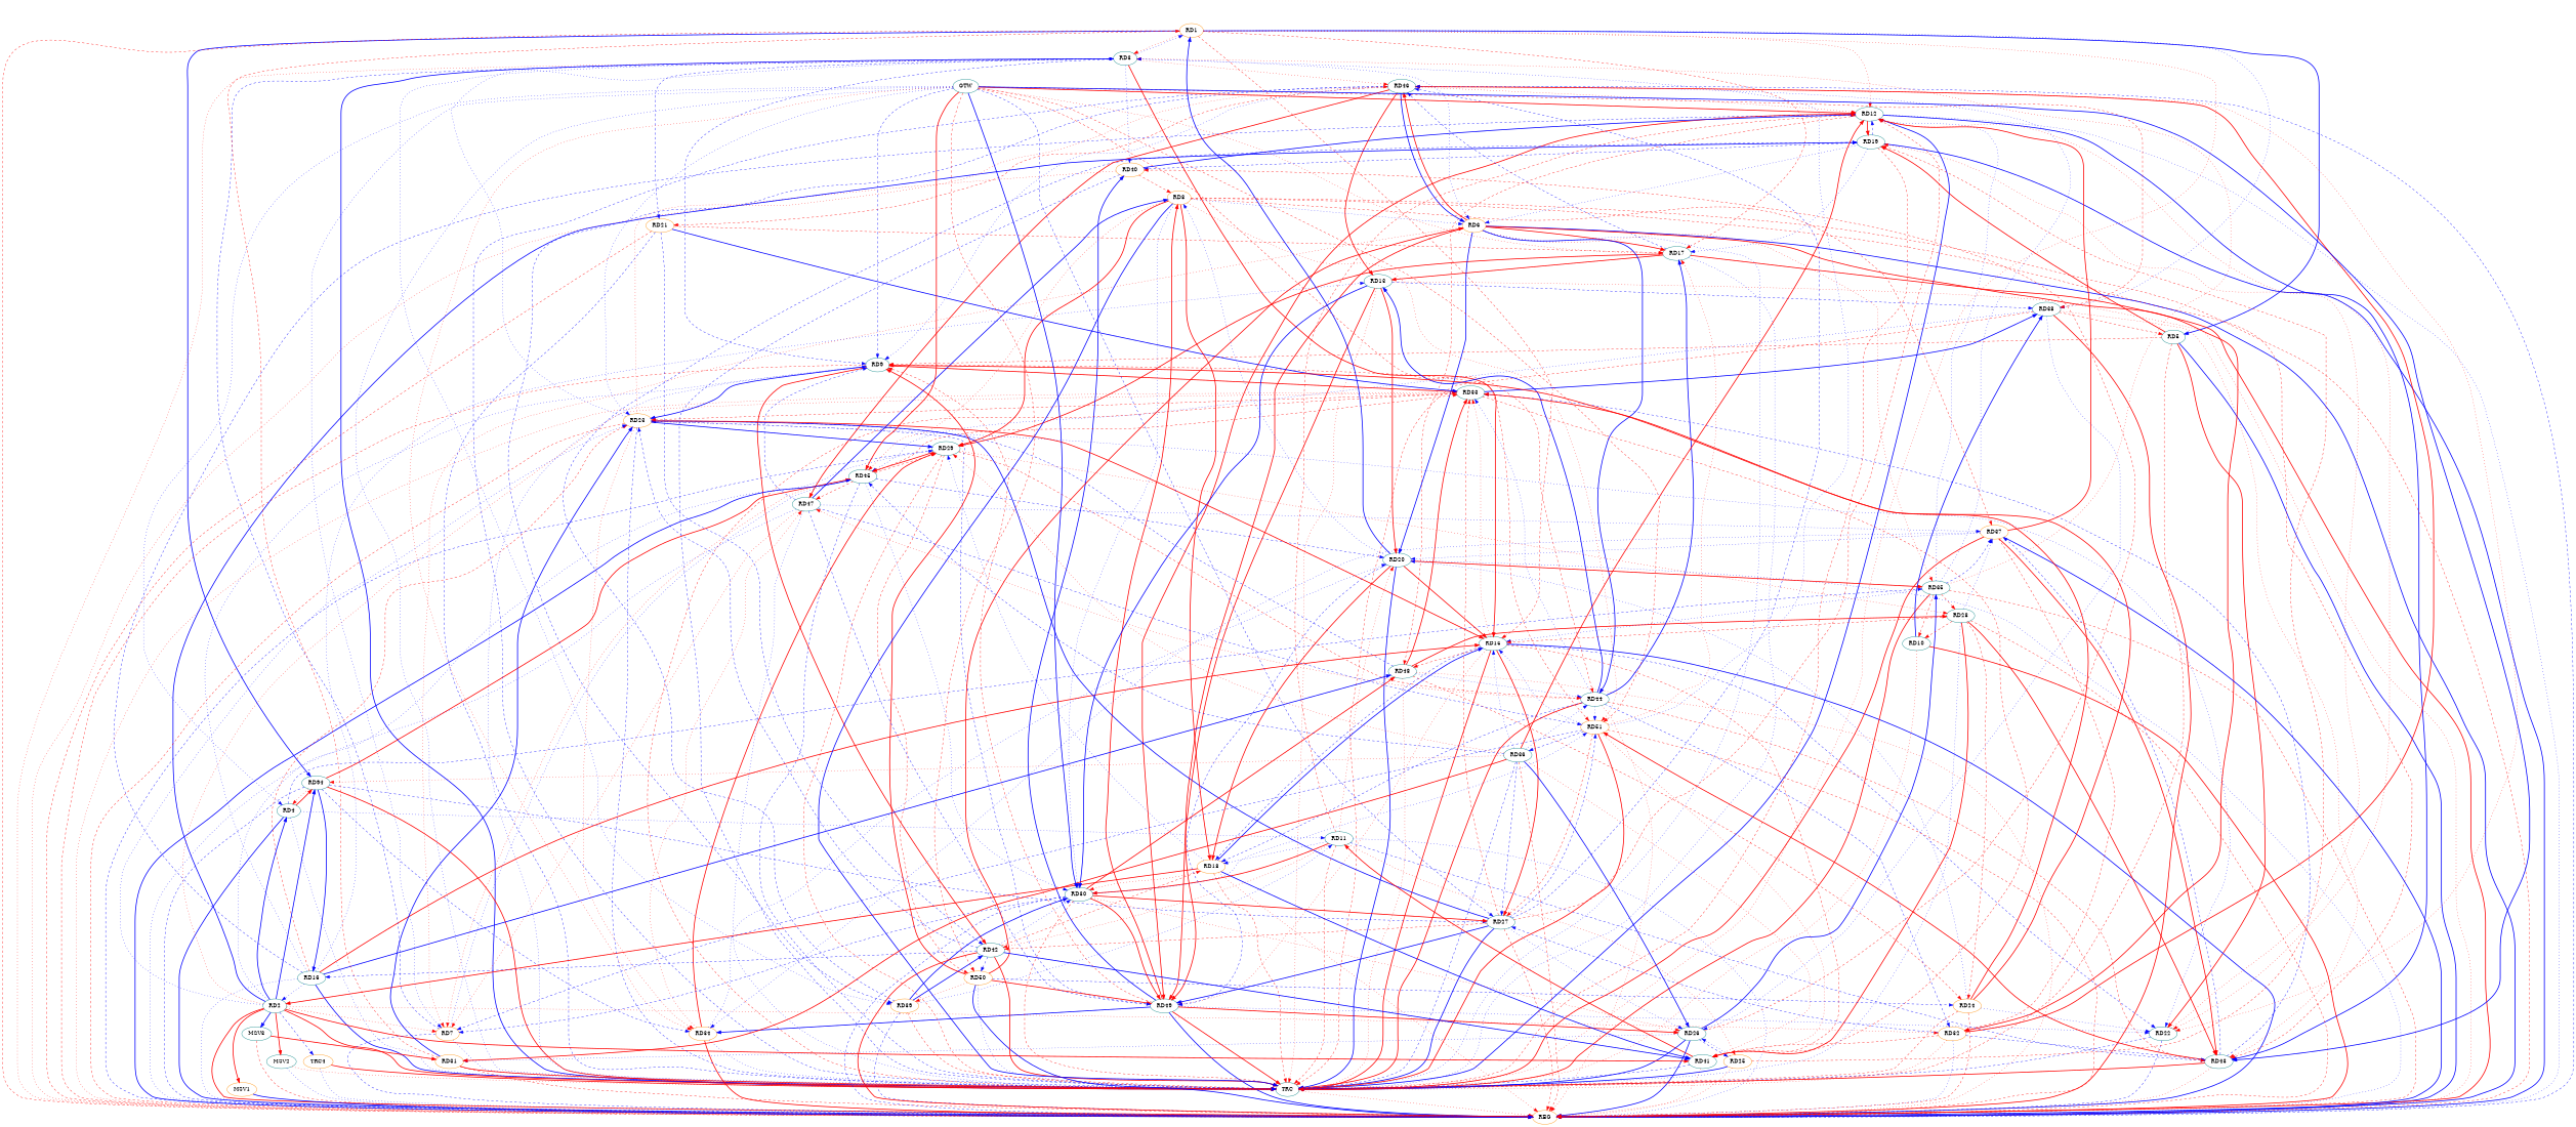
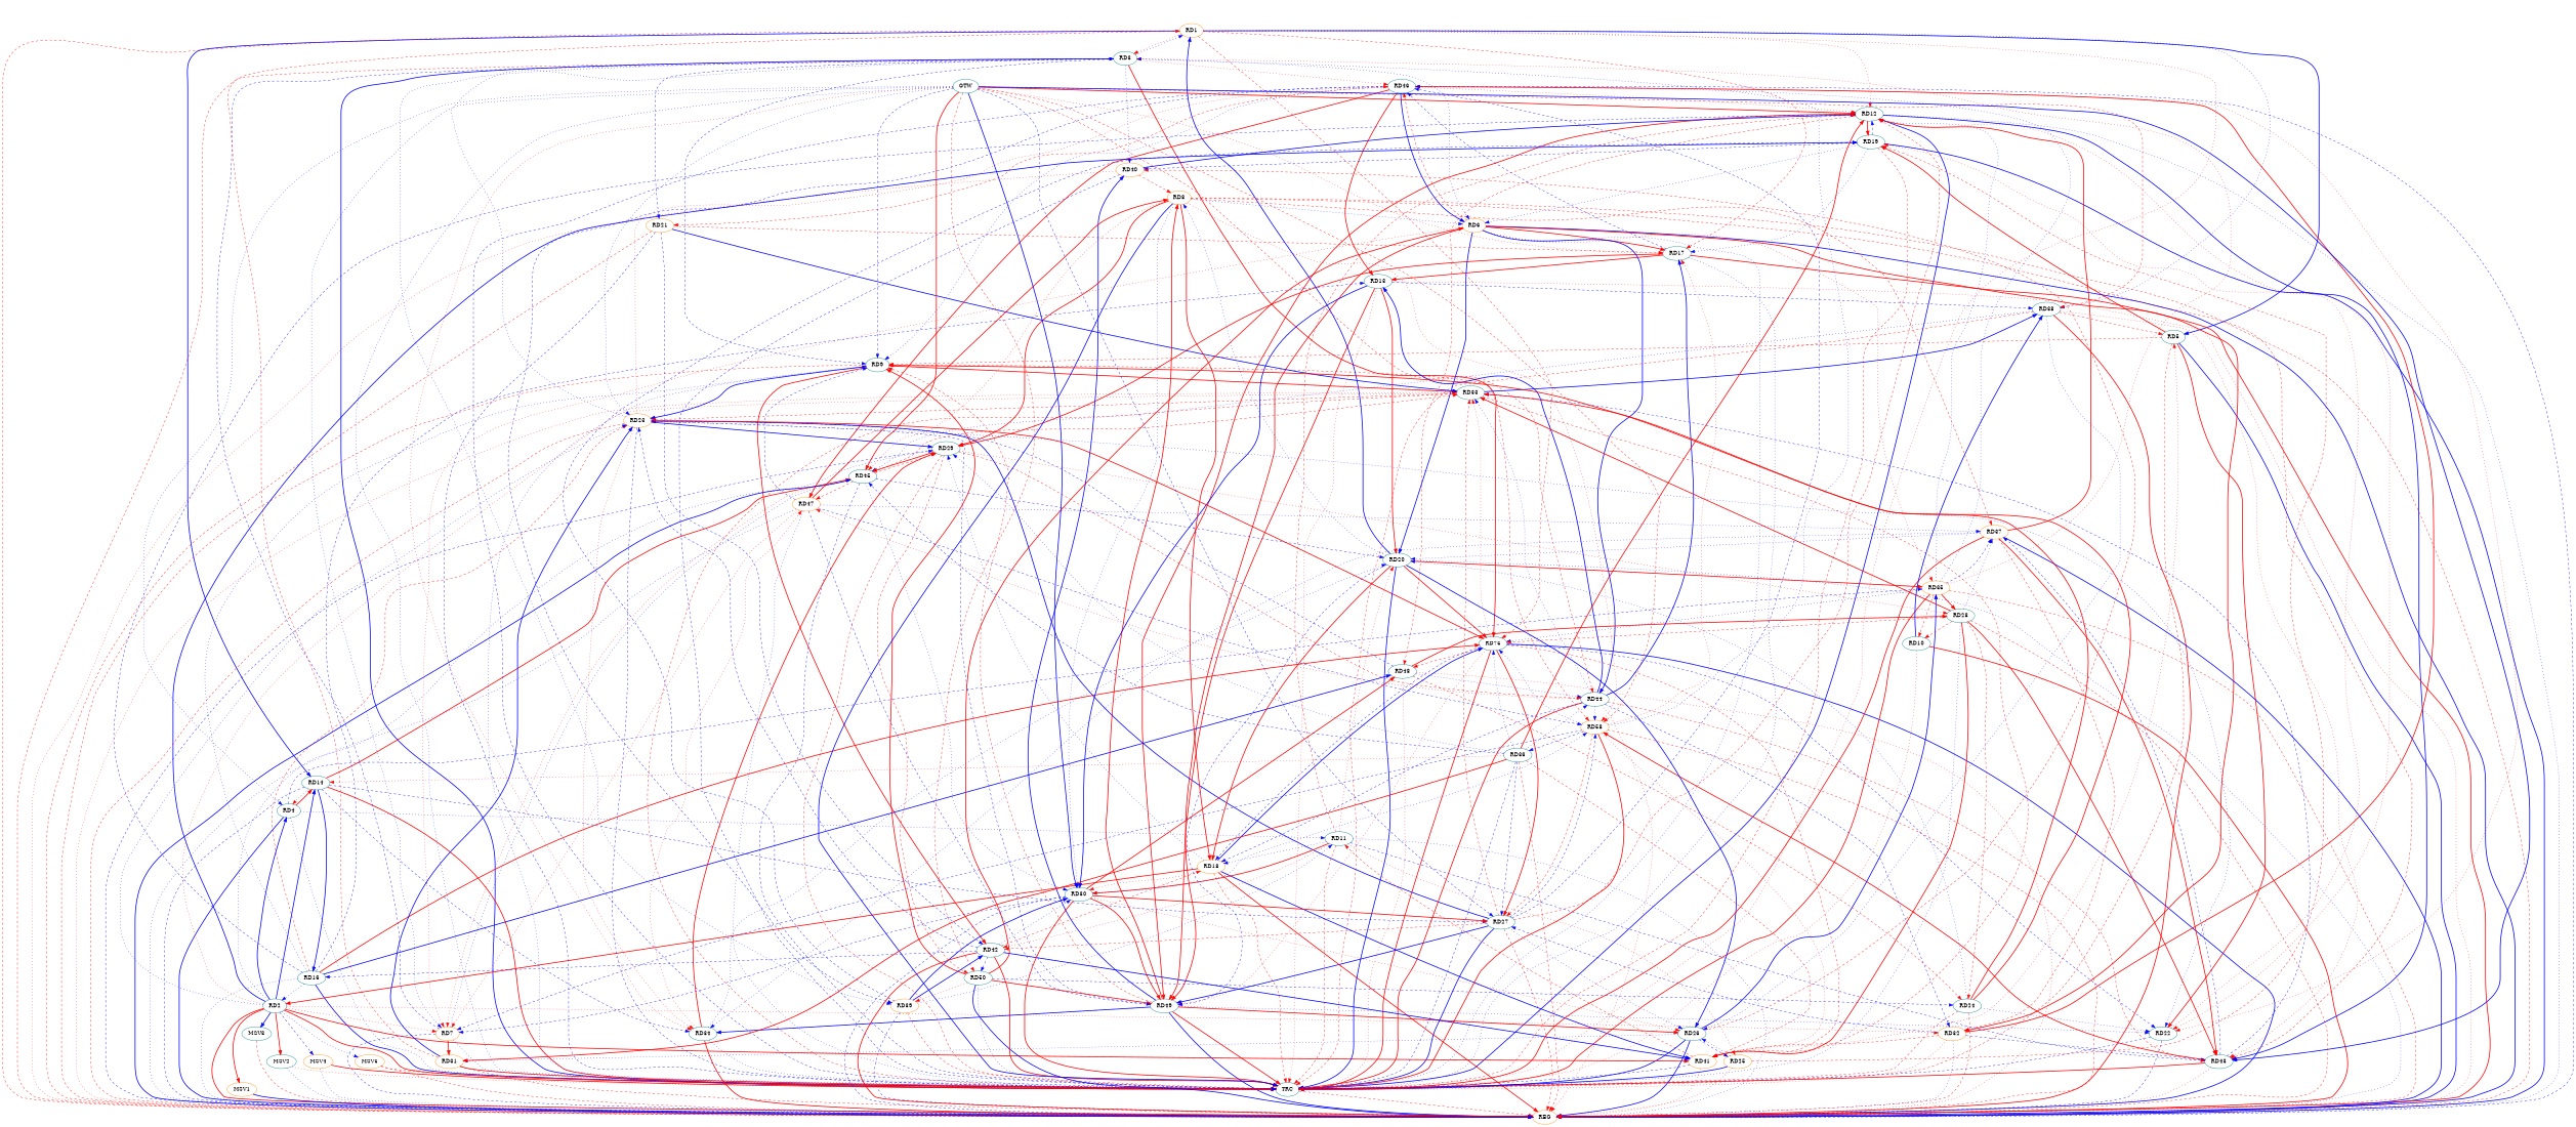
  strict digraph {
    node [color=teal]
    edge [color=red style=bold]
    n1 [color=darkorange label=RD1]
    n2 [label=RD3]
    n3 [label=RD5]
    n4 [label=RD12]
-   n5 [label=RD94]
-   n6 [label=RD15]
+   n5 [label=RD14]
+   n6 [label=RD75]
    n7 [label=RD17]
    n8 [label=RD38]
    n9 [color=darkorange label=REG]
    n10 [label=TRC]
    n11 [color=darkorange label=RD6]
    n12 [label=RD9]
    n13 [color=darkorange label=RD21]
    n14 [color=darkorange label=RD39]
    n15 [color=darkorange label=RD40]
    n16 [label=RD46]
    n17 [label=RD19]
    n18 [label=RD22]
    n19 [label=RD49]
    n20 [label=RD43]
    n21 [label=RD48]
    n22 [label=RD4]
    n23 [label=RD45]
    n24 [label=RD16]
    n25 [label=RD27]
-   n26 [color=darkorange label=RD34]
+   n26 [label=RD34]
    n27 [label=RD33]
-   n28 [label=RD41]
+   n28 [color=darkorange label=RD41]
    n29 [color=darkorange label=RD18]
    n30 [label=RD29]
    n31 [label=RD13]
    n32 [label=RD26]
    n33 [label=RD2]
    n34 [color=darkorange label=RD7]
    n35 [color=darkorange label=RD23]
    n36 [color=darkorange label=RD32]
    n37 [color=darkorange label=MSV1]
    n38 [label=MSV2]
    n39 [label=MSV3]
-   n40 [color=darkorange label=TRC4]
+   n40 [color=darkorange label=MSV4]
+   n41 [color=darkorange label=MSV5]
    n42 [label=RD11]
-   n43 [label=RD35]
+   n43 [color=darkorange label=RD35]
    n44 [color=darkorange label=RD31]
    n45 [label=RD44]
    n46 [label=RD28]
-   n47 [color=darkorange label=RD50]
+   n47 [label=RD50]
    n48 [label=RD20]
-   n49 [color=darkorange label=RD51]
+   n49 [color=darkorange label=RD58]
    n50 [label=RD42]
    n51 [label=RD30]
    n52 [color=darkorange label=RD8]
-   n53 [label=RD47]
+   n53 [color=darkorange label=RD47]
    n54 [color=darkorange label=RD25]
    n55 [color=darkorange label=RD37]
    n56 [label=RD10]
    n57 [label=RD36]
-   n58 [color=darkorange label=RD24]
+   n58 [label=RD24]
    n59 [label=GTW]
    n1 -> n2 [style=dotted]
    n1 -> n3 [color=blue]
    n1 -> n4 [style=dotted]
    n1 -> n5 [color=blue]
    n1 -> n6 [style=dashed]
    n1 -> n7 [style=dashed]
    n1 -> n8 [color=blue style=dotted]
    n1 -> n9 [style=dashed]
    n1 -> n10 [style=dotted]
    n2 -> n1 [color=blue style=dotted]
    n2 -> n6
-   n2 -> n9 [style=dotted]
+   n2 -> n9 [style=dashed]
    n2 -> n10 [color=blue]
    n2 -> n11 [color=blue style=dotted]
    n2 -> n12 [color=blue style=dashed]
    n2 -> n13 [color=blue style=dashed]
    n2 -> n14 [color=blue style=dotted]
    n2 -> n15 [color=blue style=dotted]
    n2 -> n16 [style=dotted]
    n3 -> n9 [color=blue]
    n3 -> n10 [style=dashed]
    n3 -> n12 [style=dashed]
    n3 -> n17
    n3 -> n18
    n4 -> n9 [color=blue style=dotted]
    n4 -> n10 [color=blue]
    n4 -> n17
    n4 -> n18 [style=dotted]
    n4 -> n19
    n4 -> n20 [color=blue]
    n4 -> n21 [style=dashed]
    n5 -> n9 [color=blue style=dashed]
    n5 -> n10
    n5 -> n22 [style=dotted]
    n5 -> n23
    n5 -> n24 [color=blue]
    n5 -> n25 [color=blue style=dashed]
    n5 -> n26 [color=blue style=dashed]
    n6 -> n9 [color=blue]
    n6 -> n10
    n6 -> n18 [color=blue style=dashed]
    n6 -> n19 [style=dotted]
    n6 -> n21 [style=dashed]
    n6 -> n25
    n6 -> n27 [style=dotted]
    n6 -> n28 [style=dashed]
    n6 -> n29 [color=blue style=dashed]
    n7 -> n9
    n7 -> n10 [color=blue style=dotted]
    n7 -> n16 [color=blue style=dashed]
    n7 -> n30
    n7 -> n31
    n8 -> n3 [style=dashed]
    n8 -> n9
    n8 -> n10 [style=dashed]
    n8 -> n20 [style=dotted]
    n8 -> n23 [color=blue style=dotted]
    n8 -> n32 [color=blue style=dotted]
-   n10 -> n9 [style=dotted]
+   n10 -> n9 [style=dashed]
    n11 -> n7
    n11 -> n9 [color=blue]
    n11 -> n10 [color=blue style=dotted]
-   n11 -> n16
+   n11 -> n16 [style=dashed]
    n11 -> n19
    n11 -> n34 [style=dotted]
    n11 -> n36
    n11 -> n43 [style=dotted]
    n11 -> n45 [color=blue]
    n11 -> n48 [color=blue]
    n12 -> n9 [style=dashed]
    n12 -> n10 [color=blue style=dotted]
    n12 -> n27
    n12 -> n35 [color=blue]
    n12 -> n49 [style=dashed]
    n12 -> n50
    n13 -> n7 [style=dashed]
    n13 -> n9 [style=dashed]
    n13 -> n10 [color=blue style=dashed]
    n13 -> n27 [color=blue]
    n13 -> n50 [color=blue style=dashed]
    n14 -> n9 [color=blue style=dashed]
    n14 -> n10 [style=dashed]
    n14 -> n17 [color=blue style=dashed]
    n14 -> n42 [color=blue style=dotted]
    n14 -> n50 [color=blue]
    n14 -> n51 [color=blue]
    n15 -> n4 [color=blue]
    n15 -> n9 [style=dotted]
    n15 -> n10 [color=blue style=dashed]
    n15 -> n52 [style=dashed]
    n16 -> n4 [style=dotted]
    n16 -> n9 [color=blue style=dashed]
    n16 -> n10 [color=blue style=dashed]
    n16 -> n11 [color=blue]
    n16 -> n12 [color=blue style=dotted]
    n16 -> n13 [style=dashed]
    n16 -> n14 [color=blue style=dashed]
    n16 -> n18 [style=dotted]
    n16 -> n31
    n16 -> n53
    n17 -> n4 [color=blue style=dashed]
    n17 -> n7 [color=blue style=dotted]
    n17 -> n9 [color=blue]
    n17 -> n10 [style=dashed]
    n17 -> n11 [color=blue style=dotted]
    n17 -> n15 [color=blue style=dashed]
    n18 -> n9 [color=blue style=dashed]
    n18 -> n10 [color=blue style=dashed]
    n18 -> n17 [style=dotted]
    n19 -> n9 [color=blue]
    n19 -> n10
    n19 -> n12 [style=dashed]
    n19 -> n15 [color=blue]
    n19 -> n18 [color=blue style=dotted]
    n19 -> n26 [color=blue]
    n19 -> n32
    n19 -> n35 [color=blue style=dashed]
    n19 -> n52
    n20 -> n9 [style=dotted]
    n20 -> n10
    n20 -> n27 [color=blue style=dashed]
    n20 -> n49
    n20 -> n55 [color=blue style=dashed]
    n21 -> n9 [style=dotted]
    n21 -> n10 [style=dotted]
    n21 -> n35 [color=blue style=dashed]
    n21 -> n45 [color=blue style=dotted]
    n21 -> n46
    n21 -> n58 [style=dashed]
    n22 -> n5
    n22 -> n9 [color=blue]
    n22 -> n10 [color=blue style=dotted]
    n22 -> n42 [color=blue style=dotted]
    n22 -> n43 [color=blue style=dashed]
    n23 -> n9 [color=blue]
    n23 -> n10 [color=blue style=dashed]
    n23 -> n27 [style=dashed]
    n23 -> n30 [style=dashed]
    n23 -> n34 [style=dotted]
    n23 -> n48 [color=blue style=dashed]
    n23 -> n51 [color=blue style=dotted]
    n23 -> n53 [style=dashed]
    n24 -> n4 [color=blue style=dashed]
    n24 -> n6
    n24 -> n9 [color=blue style=dotted]
    n24 -> n10 [color=blue]
    n24 -> n12 [color=blue style=dotted]
    n24 -> n21 [color=blue]
-   n24 -> n31 [color=blue style=dotted]
+   n24 -> n31 [color=blue style=dashed]
    n24 -> n33 [color=blue style=dotted]
    n24 -> n35 [style=dashed]
    n25 -> n4 [style=dashed]
    n25 -> n9 [style=dashed]
    n25 -> n10 [color=blue]
    n25 -> n16 [color=blue style=dashed]
    n25 -> n19 [color=blue]
    n25 -> n27 [style=dashed]
    n25 -> n32 [color=blue style=dotted]
    n25 -> n35 [color=blue]
    n25 -> n49 [color=blue style=dashed]
    n25 -> n50 [style=dashed]
    n26 -> n9
    n26 -> n10 [color=blue style=dotted]
    n26 -> n30
    n26 -> n48 [color=blue style=dotted]
    n26 -> n53 [style=dotted]
    n27 -> n8 [color=blue]
    n27 -> n9 [style=dotted]
    n27 -> n10 [style=dashed]
    n27 -> n28 [style=dashed]
    n27 -> n35 [style=dashed]
+   n28 -> n3 [style=dotted]
    n28 -> n9 [style=dotted]
    n28 -> n10 [color=blue style=dashed]
-   n28 -> n42
+   n28 -> n42 [style=dashed]
    n29 -> n6 [color=blue]
-   n29 -> n9 [style=dotted]
+   n29 -> n9
    n29 -> n10 [style=dashed]
    n29 -> n28 [color=blue]
    n29 -> n30 [color=blue style=dotted]
    n29 -> n33
    n29 -> n51 [style=dotted]
    n30 -> n9 [color=blue style=dashed]
    n30 -> n10 [style=dashed]
    n30 -> n23
    n30 -> n45 [style=dashed]
    n30 -> n46 [style=dotted]
    n30 -> n47 [style=dashed]
    n31 -> n8 [color=blue style=dashed]
    n31 -> n9 [style=dotted]
    n31 -> n10 [style=dotted]
    n31 -> n19
    n31 -> n48
    n31 -> n51 [color=blue]
    n32 -> n9 [color=blue]
    n32 -> n10 [color=blue]
    n32 -> n15 [style=dashed]
    n32 -> n43 [color=blue]
    n32 -> n44 [color=blue style=dotted]
    n32 -> n54 [color=blue style=dashed]
    n33 -> n5 [color=blue]
    n33 -> n9
    n33 -> n10
    n33 -> n17 [color=blue]
    n33 -> n22 [color=blue]
    n33 -> n27 [style=dotted]
    n33 -> n28
    n33 -> n30 [color=blue style=dotted]
    n33 -> n34 [style=dotted]
    n33 -> n35 [color=blue style=dotted]
    n33 -> n36 [style=dotted]
    n33 -> n37
    n33 -> n38
    n33 -> n39 [color=blue]
    n33 -> n40 [color=blue style=dashed]
+   n33 -> n41 [color=blue style=dotted]
    n34 -> n2 [color=blue style=dashed]
    n34 -> n9 [color=blue style=dashed]
    n34 -> n10 [color=blue style=dotted]
    n34 -> n23 [color=blue style=dotted]
-   n39 -> n44
+   n34 -> n44
    n35 -> n2 [color=blue style=dotted]
    n35 -> n6
    n35 -> n9 [style=dashed]
    n35 -> n10 [color=blue style=dashed]
    n35 -> n16 [style=dotted]
    n35 -> n18 [color=blue style=dotted]
    n35 -> n26 [style=dotted]
    n35 -> n30 [color=blue]
    n36 -> n9 [color=blue style=dotted]
    n36 -> n10 [style=dotted]
    n36 -> n16
    n36 -> n20 [color=blue style=dashed]
    n36 -> n25 [color=blue style=dashed]
    n36 -> n28 [style=dashed]
    n37 -> n9 [color=blue]
    n38 -> n9 [color=blue style=dotted]
    n38 -> n10 [style=dotted]
    n39 -> n9 [style=dashed]
    n40 -> n9 [color=blue style=dotted]
    n40 -> n10
+   n41 -> n9 [style=dashed]
+   n41 -> n10 [style=dashed]
    n42 -> n4 [style=dashed]
    n42 -> n9 [color=blue style=dotted]
    n42 -> n10 [style=dashed]
    n42 -> n20 [color=blue style=dashed]
    n42 -> n29 [color=blue style=dotted]
    n42 -> n48 [style=dotted]
    n42 -> n50 [style=dotted]
    n42 -> n51
    n42 -> n54 [style=dotted]
    n43 -> n2 [style=dotted]
    n43 -> n4 [color=blue style=dotted]
    n43 -> n6 [color=blue style=dotted]
    n43 -> n9 [style=dashed]
    n43 -> n10
    n43 -> n16 [color=blue style=dotted]
-   n43 -> n46 [style=dashed]
+   n43 -> n46
    n43 -> n55 [color=blue style=dashed]
    n43 -> n56 [style=dashed]
    n44 -> n1 [style=dashed]
    n44 -> n9 [style=dashed]
    n44 -> n10
    n44 -> n35 [color=blue]
    n45 -> n7 [color=blue]
    n45 -> n9 [style=dotted]
    n45 -> n10
    n45 -> n20 [style=dashed]
    n45 -> n27 [color=blue style=dotted]
    n45 -> n29 [color=blue style=dashed]
    n45 -> n31 [color=blue]
    n45 -> n36 [color=blue style=dashed]
    n45 -> n49 [color=blue style=dotted]
    n45 -> n53 [style=dotted]
    n46 -> n6 [style=dashed]
    n46 -> n9 [style=dashed]
    n46 -> n10 [color=blue style=dotted]
    n46 -> n20
-   n21 -> n27
+   n46 -> n27
    n46 -> n28
    n46 -> n55 [color=blue style=dotted]
    n46 -> n56 [style=dashed]
    n46 -> n58 [style=dashed]
    n47 -> n9 [color=blue]
    n47 -> n10 [color=blue style=dotted]
    n47 -> n11
    n47 -> n12
    n47 -> n14 [style=dotted]
    n47 -> n19
    n47 -> n58 [color=blue style=dashed]
    n48 -> n1 [color=blue]
    n48 -> n6
    n48 -> n9 [color=blue style=dotted]
    n48 -> n10 [color=blue]
    n48 -> n19 [color=blue style=dashed]
    n48 -> n29
-   n57 -> n32 [color=blue]
+   n48 -> n32 [color=blue]
    n48 -> n43
    n48 -> n52 [color=blue style=dotted]
    n49 -> n2 [color=blue style=dotted]
    n49 -> n6 [color=blue style=dotted]
    n49 -> n7 [style=dotted]
    n49 -> n9 [style=dashed]
    n49 -> n10
    n49 -> n25 [style=dashed]
    n49 -> n28 [style=dotted]
    n49 -> n34 [color=blue style=dashed]
    n49 -> n57 [color=blue style=dashed]
    n50 -> n9
    n50 -> n10
    n50 -> n24 [color=blue style=dashed]
    n50 -> n28 [color=blue]
    n50 -> n29 [style=dashed]
    n50 -> n35 [color=blue style=dashed]
    n50 -> n47 [color=blue style=dashed]
    n50 -> n51 [color=blue style=dotted]
    n51 -> n9 [color=blue style=dashed]
-   n51 -> n10 [style=dashed]
+   n51 -> n10
    n51 -> n19
    n51 -> n21
    n51 -> n25
    n51 -> n32 [style=dotted]
    n51 -> n34 [color=blue style=dashed]
    n51 -> n49 [color=blue style=dotted]
    n52 -> n9 [style=dashed]
    n52 -> n10 [color=blue]
    n52 -> n11 [color=blue style=dotted]
    n52 -> n20 [style=dashed]
    n52 -> n23 [style=dotted]
    n52 -> n29
    n52 -> n30
    n52 -> n49 [style=dotted]
    n52 -> n51 [color=blue style=dotted]
    n52 -> n55 [style=dashed]
    n53 -> n9 [color=blue style=dotted]
    n53 -> n10 [color=blue style=dotted]
    n53 -> n12 [color=blue style=dashed]
    n53 -> n19 [color=blue style=dashed]
    n53 -> n34 [style=dotted]
    n53 -> n49 [color=blue style=dashed]
-   n53 -> n52 [color=blue]
+   n53 -> n52
    n53 -> n55 [color=blue style=dotted]
    n54 -> n9 [style=dotted]
    n54 -> n10 [color=blue]
    n54 -> n17 [style=dashed]
    n54 -> n32 [color=blue style=dotted]
    n55 -> n4
    n55 -> n9 [color=blue]
    n55 -> n10
    n55 -> n20
    n55 -> n26 [color=blue style=dotted]
    n55 -> n36 [style=dashed]
    n55 -> n48 [color=blue style=dotted]
    n56 -> n8 [color=blue]
    n56 -> n9
    n56 -> n10 [style=dotted]
    n57 -> n4
    n57 -> n5 [style=dotted]
    n57 -> n6 [color=blue style=dotted]
    n57 -> n9 [style=dashed]
    n57 -> n10 [color=blue style=dashed]
    n57 -> n23 [color=blue style=dashed]
    n57 -> n25 [color=blue style=dashed]
-   n57 -> n28 [style=dotted]
-   n57 -> n30 [style=dotted]
+   n57 -> n28 [style=dashed]
+   n57 -> n30 [color=blue style=dotted]
    n57 -> n44
    n57 -> n45 [color=blue style=dotted]
    n58 -> n9 [style=dashed]
    n58 -> n10 [style=dashed]
    n58 -> n12
    n58 -> n18 [color=blue style=dotted]
    n58 -> n27
    n58 -> n48 [color=blue style=dotted]
    n59 -> n4
    n59 -> n7 [style=dotted]
    n59 -> n8 [style=dashed]
    n59 -> n10 [color=blue style=dotted]
    n59 -> n12 [color=blue style=dashed]
    n59 -> n20 [color=blue]
    n59 -> n22 [color=blue style=dotted]
    n59 -> n23
    n59 -> n25 [color=blue style=dashed]
    n59 -> n26 [style=dotted]
    n59 -> n34 [color=blue style=dotted]
    n59 -> n35 [color=blue style=dotted]
    n59 -> n45 [style=dashed]
    n59 -> n47 [style=dashed]
    n59 -> n49 [style=dashed]
    n59 -> n51 [color=blue]
  }
